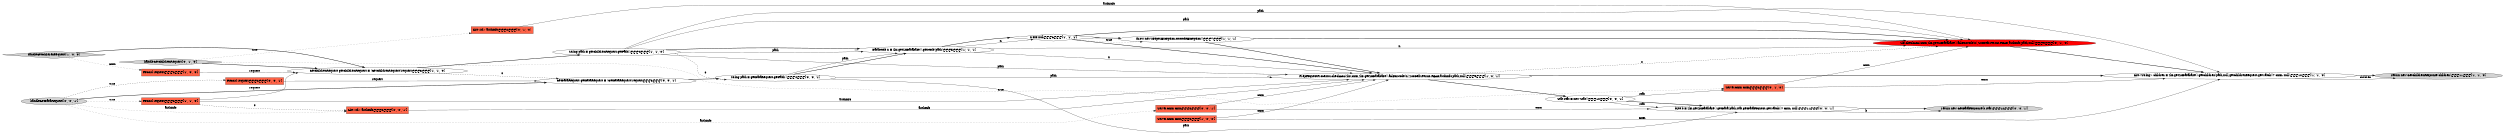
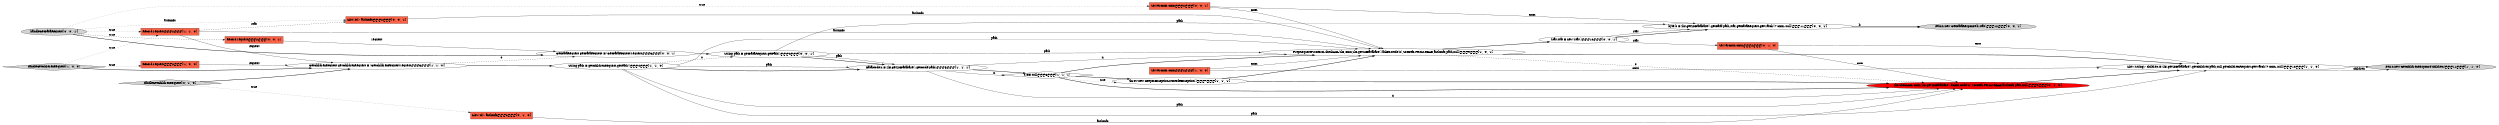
  digraph {
    fontname="DejaVu Serif"
    rankdir=LR
    node [fillcolor=white fontname="DejaVu Serif" shape=ellipse style=filled]
    edge [fontname="DejaVu Serif" style=solid]
    n1 [label="Stat stat = new Stat()@@@10@@@['0', '0', '1']"]
    n2 [label="byte b = zks.getZKDatabase().getData(path,stat,getDataRequest.getWatch()? cnxn: null)@@@11@@@['0', '0', '1']"]
    n3 [fillcolor=tomato label="ServerCnxn cnxn@@@2@@@['0', '1', '0']" shape=box]
    n4 [fillcolor=lightgray label="return new GetDataResponse(b,stat)@@@12@@@['0', '0', '1']"]
    n5 [fillcolor=lightgray label="handleGetChildrenRequest['1', '0', '0']" shape=diamond]
    n6 [fillcolor=tomato label="Record request@@@2@@@['1', '1', '0']" shape=box]
    n7 [fillcolor=tomato label="Record request@@@2@@@['1', '0', '0']" shape=box]
    n8 [label="GetChildrenRequest getChildrenRequest = (GetChildrenRequest)request@@@3@@@['1', '1', '0']"]
    n9 [fillcolor=tomato label="List<Id> authInfo@@@2@@@['0', '0', '1']" shape=box]
    n10 [label="PrepRequestProcessor.checkACL(zks,cnxn,zks.getZKDatabase().aclForNode(n),ZooDefs.Perms.READ,authInfo,path,null)@@@9@@@['1', '0', '1']"]
    n11 [label="GetDataRequest getDataRequest = (GetDataRequest)request@@@3@@@['0', '0', '1']"]
    n12 [label="String path = getChildrenRequest.getPath()@@@4@@@['1', '1', '0']"]
    n13 [fillcolor=tomato label="ServerCnxn cnxn@@@2@@@['1', '0', '0']" shape=box]
    n14 [label="List<String> children = zks.getZKDatabase().getChildren(path,null,getChildrenRequest.getWatch()? cnxn: null)@@@10@@@['1', '1', '0']"]
    n15 [fillcolor=red label="zks.checkACL(cnxn,zks.getZKDatabase().aclForNode(n),ZooDefs.Perms.READ,authInfo,path,null)@@@9@@@['0', '1', '0']"]
    n16 [label="n == null@@@6@@@['1', '1', '1']" shape=diamond]
    n17 [label="throw new KeeperException.NoNodeException()@@@7@@@['1', '1', '1']"]
    n18 [fillcolor=lightgray label="handleGetChildrenRequest['0', '1', '0']" shape=diamond]
    n19 [fillcolor=tomato label="List<Id> authInfo@@@2@@@['0', '1', '0']" shape=box]
    n20 [fillcolor=lightgray label="return new GetChildrenResponse(children)@@@11@@@['1', '1', '0']"]
    n21 [label="String path = getDataRequest.getPath()@@@4@@@['0', '0', '1']"]
    n22 [label="DataNode n = zks.getZKDatabase().getNode(path)@@@5@@@['1', '1', '1']"]
    n23 [fillcolor=lightgray label="handleGetDataRequest['0', '0', '1']"]
    n24 [fillcolor=tomato label="ServerCnxn cnxn@@@2@@@['0', '0', '1']" shape=box]
    n25 [fillcolor=tomato label="Record request@@@2@@@['0', '0', '1']" shape=box]
    n1 -> n2 [style=bold]
    n1 -> n2 [label=stat]
    n1 -> n3 [label=stat]
    n2 -> n4 [style=bold]
    n2 -> n4 [label=b]
    n3 -> n14 [label=cnxn]
    n3 -> n15 [label=cnxn]
-   n5 -> n7 [label=cnxn style=dotted]
+   n5 -> n6 [label=true style=dotted]
+   n5 -> n7 [label=true style=dotted]
    n5 -> n8 [style=bold]
    n6 -> n8 [label=request]
-   n6 -> n9 [label=0 style=dashed]
+   n6 -> n9 [label=stat style=dashed]
    n6 -> n10 [label=authInfo]
    n7 -> n8 [label=request]
    n8 -> n11 [label=0 style=dashed]
    n8 -> n12 [style=bold]
    n9 -> n10 [label=authInfo]
    n10 -> n1 [style=bold]
    n10 -> n14 [style=bold]
    n10 -> n15 [label=0 style=dashed]
    n11 -> n21 [style=bold]
    n12 -> n10 [label=path]
    n12 -> n14 [label=path]
    n12 -> n15 [label=path]
    n12 -> n21 [label=0 style=dashed]
    n12 -> n22 [style=bold]
    n12 -> n22 [label=path]
    n13 -> n10 [label=cnxn]
    n13 -> n14 [label=cnxn]
    n14 -> n20 [style=bold]
    n14 -> n20 [label=children]
    n15 -> n14 [style=bold]
    n16 -> n10 [style=bold]
    n16 -> n15 [style=bold]
    n16 -> n17 [style=bold]
    n16 -> n17 [label=true style=dotted]
    n17 -> n10 [style=bold]
    n17 -> n15 [style=bold]
-   n18 -> n3 [label=true style=dotted]
    n18 -> n8 [style=bold]
    n18 -> n19 [label=true style=dotted]
    n19 -> n15 [label=authInfo]
    n21 -> n2 [label=path]
    n21 -> n10 [label=path]
    n21 -> n22 [style=bold]
    n21 -> n22 [label=path]
    n22 -> n10 [label=n]
    n22 -> n15 [label=n]
    n22 -> n16 [style=bold]
    n22 -> n16 [label=n]
    n23 -> n6 [label=true style=dotted]
    n23 -> n9 [label=authInfo style=dotted]
    n23 -> n11 [style=bold]
-   n23 -> n24 [label=authInfo style=dotted]
+   n23 -> n24 [label=true style=dotted]
    n23 -> n25 [label=true style=dashed]
    n24 -> n2 [label=cnxn]
    n24 -> n10 [label=cnxn]
    n25 -> n11 [label=request]
  }
